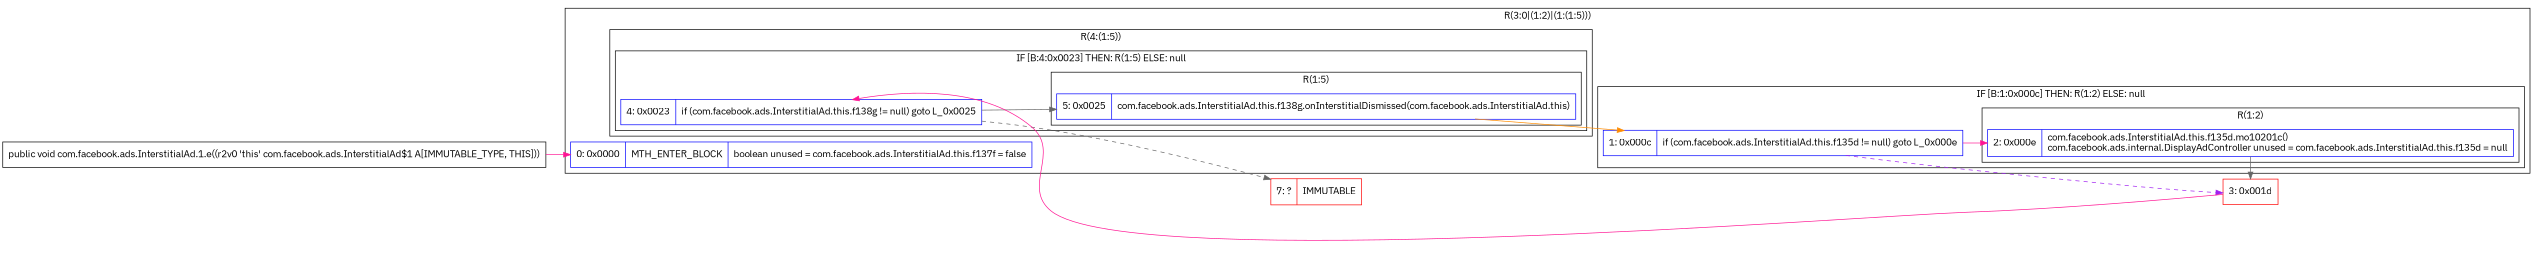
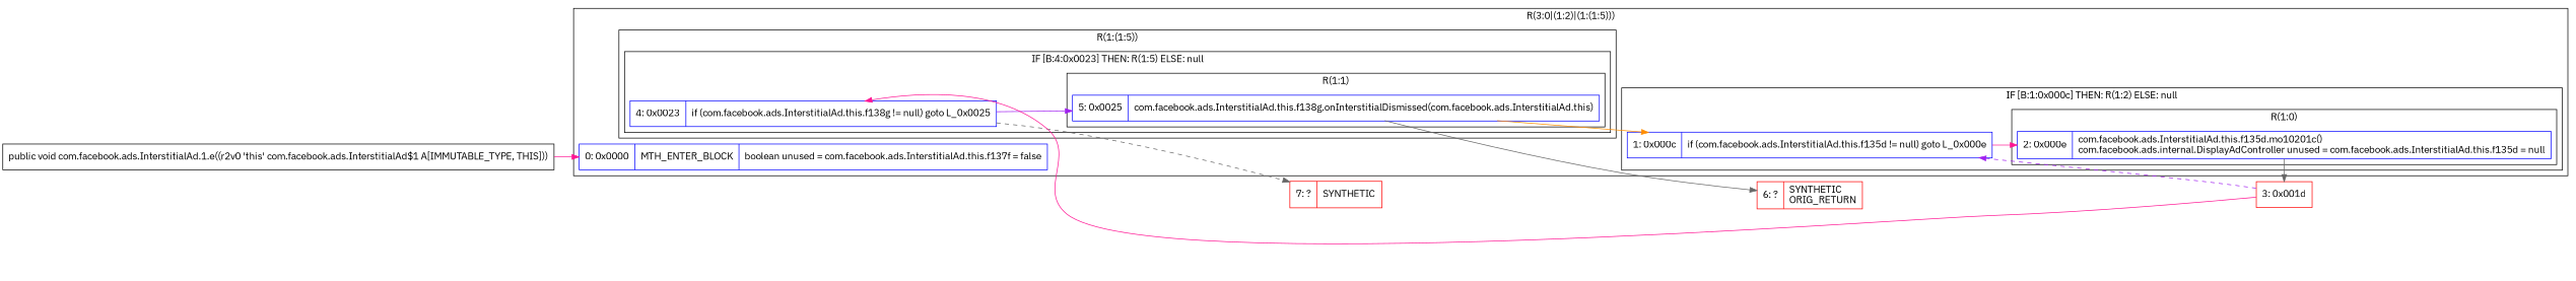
  digraph {
    fontname="IBM Plex Sans"
    rankdir=LR
    node [color=blue fontname="IBM Plex Sans" shape=record]
    edge [color=gray40 fontname="IBM Plex Sans"]
    n1 [label="{2\:\ 0x000e|com.facebook.ads.InterstitialAd.this.f135d.mo10201c()\lcom.facebook.ads.internal.DisplayAdController unused = com.facebook.ads.InterstitialAd.this.f135d = null\l}"]
    n2 [label="{1\:\ 0x000c|if (com.facebook.ads.InterstitialAd.this.f135d != null) goto L_0x000e\l}"]
    n3 [label="{5\:\ 0x0025|com.facebook.ads.InterstitialAd.this.f138g.onInterstitialDismissed(com.facebook.ads.InterstitialAd.this)\l}"]
    n4 [label="{4\:\ 0x0023|if (com.facebook.ads.InterstitialAd.this.f138g != null) goto L_0x0025\l}"]
    n5 [label="{0\:\ 0x0000|MTH_ENTER_BLOCK\l|boolean unused = com.facebook.ads.InterstitialAd.this.f137f = false\l}"]
    n6 [color=red label="{3\:\ 0x001d}"]
-   n8 [color=red label="{7\:\ ?|IMMUTABLE\l}"]
+   n7 [color=red label="{6\:\ ?|SYNTHETIC\lORIG_RETURN\l}"]
+   n8 [color=red label="{7\:\ ?|SYNTHETIC\l}"]
    n9 [label="{public void com.facebook.ads.InterstitialAd.1.e((r2v0 'this' com.facebook.ads.InterstitialAd$1 A[IMMUTABLE_TYPE, THIS])) }" color=""]
    subgraph cluster_1 {
      label="R(3:0|(1:2)|(1:(1:5)))"
      n5
      subgraph cluster_2 {
        label="IF [B:1:0x000c] THEN: R(1:2) ELSE: null"
        n2
        subgraph cluster_3 {
-         label="R(1:2)"
+         label="R(1:0)"
          n1
        }
      }
      subgraph cluster_4 {
-       label="R(4:(1:5))"
+       label="R(1:(1:5))"
        subgraph cluster_5 {
          label="IF [B:4:0x0023] THEN: R(1:5) ELSE: null"
          n4
          subgraph cluster_6 {
-           label="R(1:5)"
+           label="R(1:1)"
            n3
          }
        }
      }
    }
    n1 -> n6
    n2 -> n1 [color=deeppink]
-   n2 -> n6 [color=purple style=dashed]
+   n6 -> n2 [color=purple style=dashed]
    n3 -> n2 [color=darkorange]
-   n4 -> n3
+   n3 -> n7
+   n4 -> n3 [color=purple]
    n4 -> n8 [style=dashed]
    n6 -> n4 [color=deeppink]
    n9 -> n5 [color=deeppink]
  }
